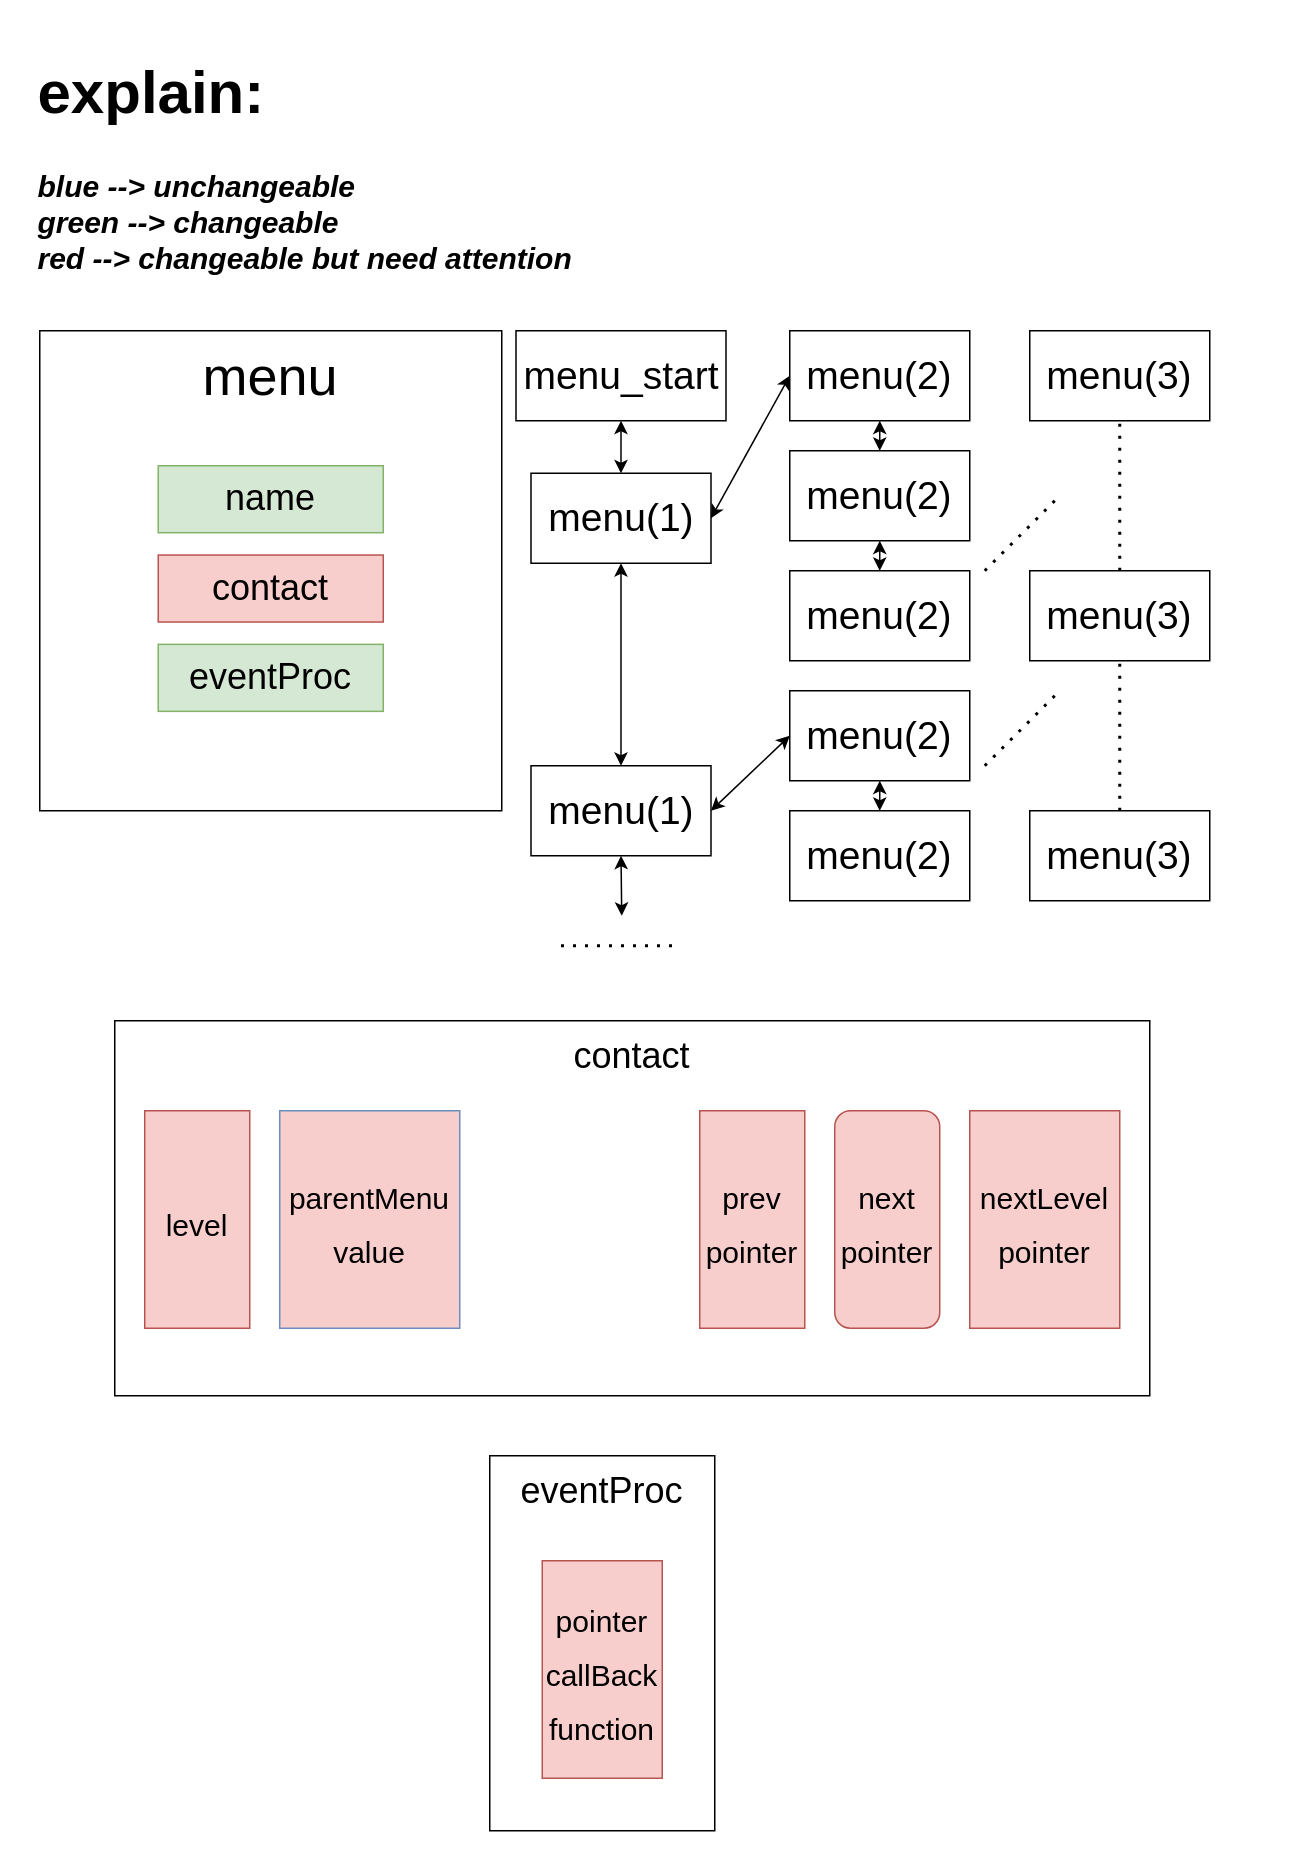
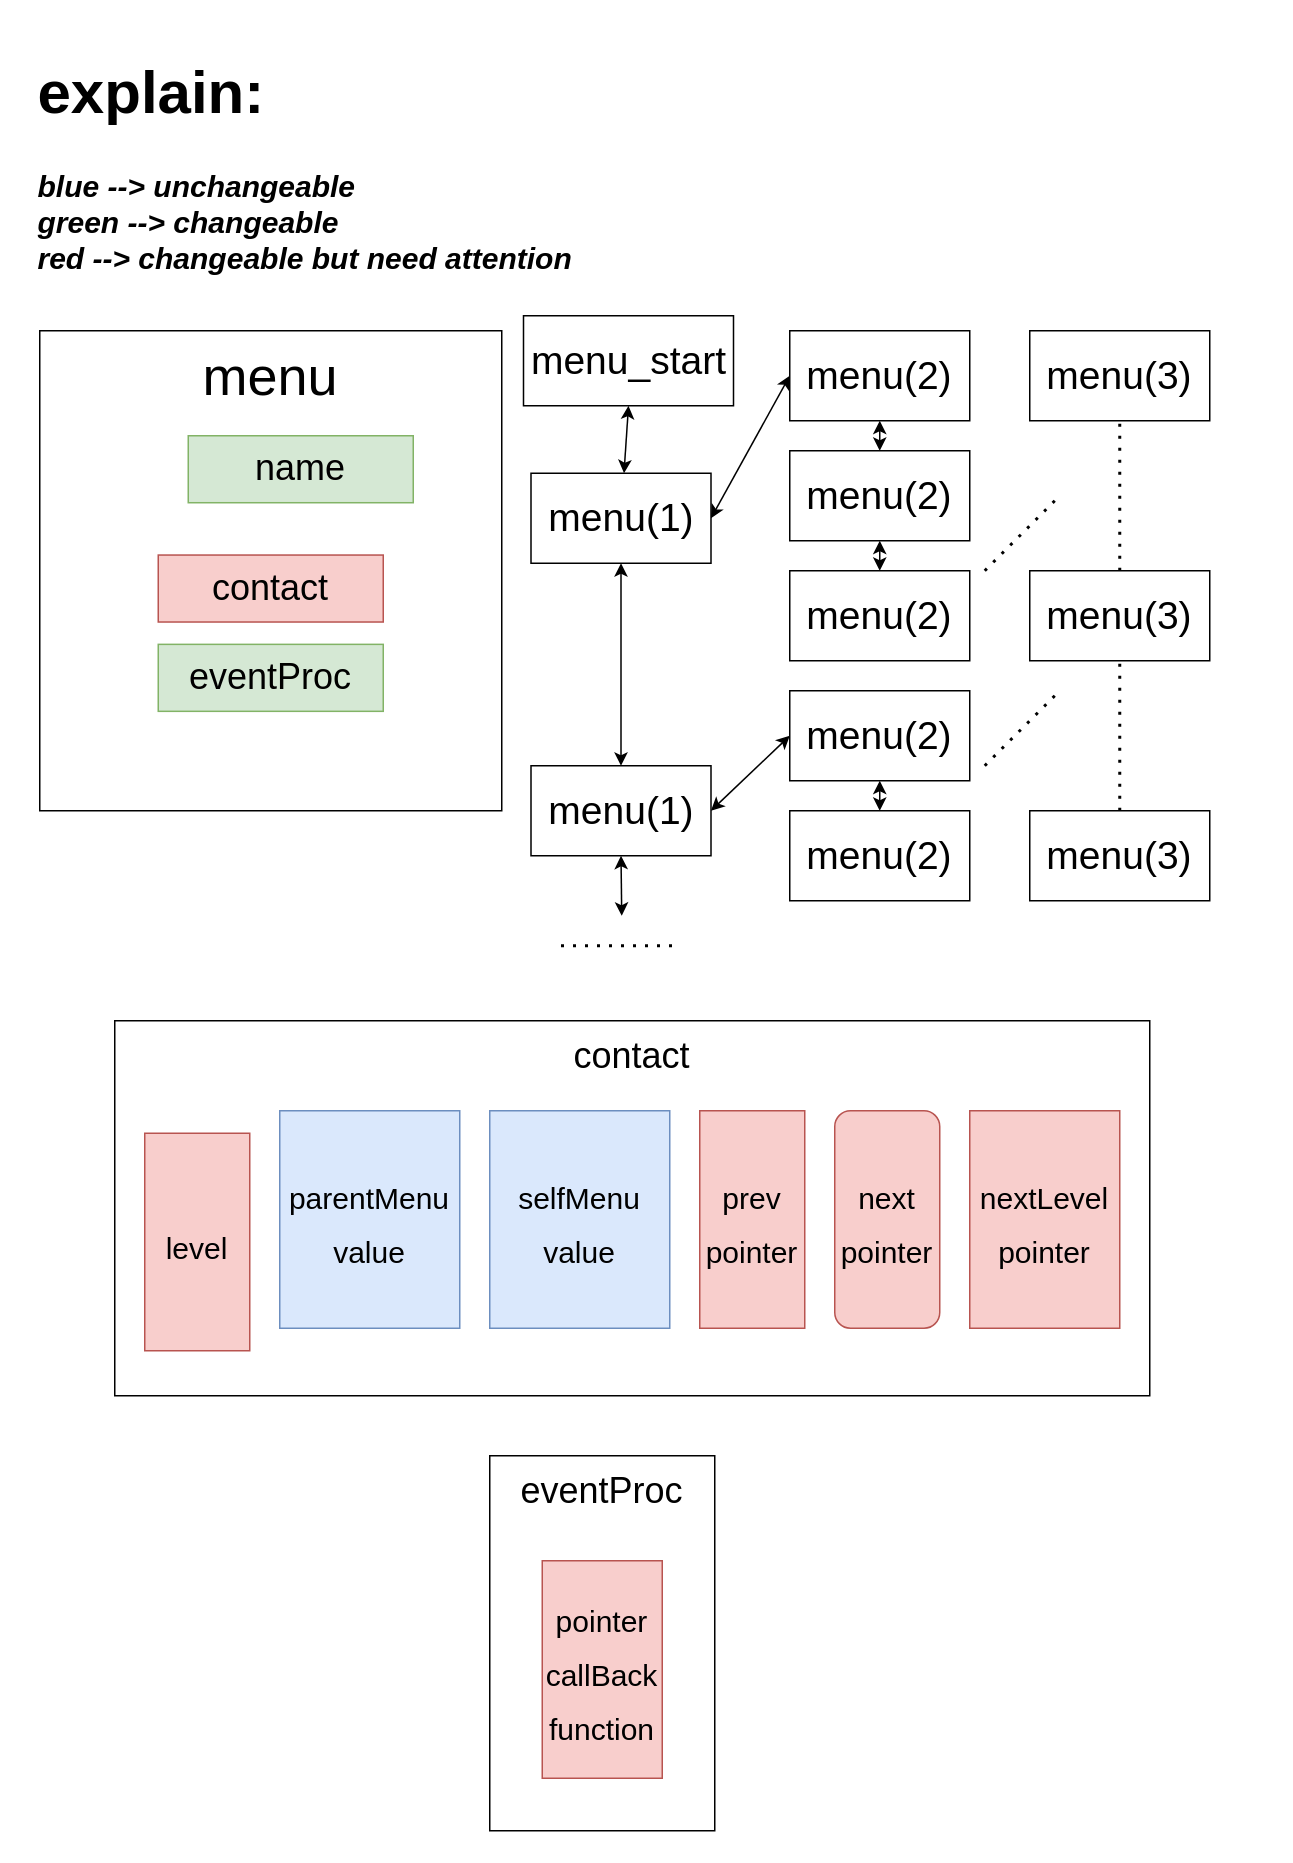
  <mxCell id="0" />
  <mxCell id="1" parent="0" />
  <mxCell id="2" value="&lt;font style=&quot;font-size: 36px&quot;&gt;menu&lt;br&gt;&lt;br&gt;&lt;br&gt;&lt;br&gt;&lt;br&gt;&lt;br&gt;&lt;br&gt;&lt;/font&gt;" style="rounded=0;whiteSpace=wrap;html=1;align=center;" parent="1" vertex="1"><mxGeometry x="26" y="220" width="308" height="320" as="geometry" /></mxCell>
- <mxCell id="3" value="name" style="rounded=0;whiteSpace=wrap;html=1;fontSize=24;fillColor=#d5e8d4;strokeColor=#82b366;" parent="2" vertex="1"><mxGeometry x="79" y="90.0" width="150" height="44.651" as="geometry" /></mxCell>
+ <mxCell id="3" value="name" style="rounded=0;whiteSpace=wrap;html=1;fontSize=24;fillColor=#d5e8d4;strokeColor=#82b366;" parent="2" vertex="1"><mxGeometry x="99" y="70" width="150" height="44.651" as="geometry" /></mxCell>
  <mxCell id="4" value="contact" style="rounded=0;whiteSpace=wrap;html=1;fontSize=24;fillColor=#f8cecc;strokeColor=#b85450;" parent="2" vertex="1"><mxGeometry x="79" y="149.535" width="150" height="44.651" as="geometry" /></mxCell>
  <mxCell id="5" value="eventProc" style="rounded=0;whiteSpace=wrap;html=1;fontSize=24;fillColor=#d5e8d4;strokeColor=#82b366;" parent="2" vertex="1"><mxGeometry x="79" y="209.07" width="150" height="44.651" as="geometry" /></mxCell>
  <mxCell id="6" value="eventProc&lt;br&gt;&lt;br&gt;&lt;br&gt;&lt;br&gt;&lt;br&gt;&lt;br&gt;&lt;br&gt;&lt;br&gt;" style="rounded=0;whiteSpace=wrap;html=1;fontSize=24;" parent="1" vertex="1"><mxGeometry x="326" y="970" width="150" height="250" as="geometry" /></mxCell>
  <mxCell id="7" value="&lt;h1&gt;explain:&lt;/h1&gt;&lt;div&gt;&lt;b&gt;&lt;i&gt;blue --&amp;gt; unchangeable&lt;/i&gt;&lt;/b&gt;&lt;/div&gt;&lt;div&gt;&lt;b&gt;&lt;i&gt;green --&amp;gt; changeable&lt;/i&gt;&lt;/b&gt;&lt;/div&gt;&lt;div&gt;&lt;b&gt;&lt;i&gt;red --&amp;gt; changeable but need attention&lt;/i&gt;&lt;/b&gt;&lt;/div&gt;" style="text;html=1;strokeColor=none;fillColor=none;spacing=5;spacingTop=-20;whiteSpace=wrap;overflow=hidden;rounded=0;fontSize=20;" parent="1" vertex="1"><mxGeometry x="20" y="20" width="820" height="170" as="geometry" /></mxCell>
  <mxCell id="8" value="contact&lt;br&gt;&lt;br&gt;&lt;br&gt;&lt;br&gt;&lt;br&gt;&lt;br&gt;&lt;br&gt;&lt;br&gt;" style="rounded=0;whiteSpace=wrap;html=1;fontSize=24;" parent="1" vertex="1"><mxGeometry x="76" y="680" width="690" height="250" as="geometry" /></mxCell>
  <mxCell id="9" value="&lt;font style=&quot;font-size: 20px&quot;&gt;pointer&lt;br&gt;callBack&lt;br&gt;function&lt;/font&gt;" style="rounded=0;whiteSpace=wrap;html=1;fontSize=30;fillColor=#f8cecc;strokeColor=#b85450;" parent="1" vertex="1"><mxGeometry x="361" y="1040" width="80" height="145" as="geometry" /></mxCell>
  <mxCell id="10" value="&lt;font style=&quot;font-size: 20px&quot;&gt;prev&lt;br&gt;pointer&lt;br&gt;&lt;/font&gt;" style="rounded=0;whiteSpace=wrap;html=1;fontSize=30;fillColor=#f8cecc;strokeColor=#b85450;" parent="1" vertex="1"><mxGeometry x="466" y="740" width="70" height="145" as="geometry" /></mxCell>
  <mxCell id="11" value="&lt;font style=&quot;font-size: 20px&quot;&gt;next&lt;br&gt;pointer&lt;br&gt;&lt;/font&gt;" style="whiteSpace=wrap;html=1;fontSize=30;fillColor=#f8cecc;strokeColor=#b85450;rounded=1;" parent="1" vertex="1"><mxGeometry x="556" y="740" width="70" height="145" as="geometry" /></mxCell>
- <mxCell id="13" value="&lt;font style=&quot;font-size: 20px&quot;&gt;parentMenu&lt;br&gt;value&lt;br&gt;&lt;/font&gt;" style="rounded=0;whiteSpace=wrap;html=1;fontSize=30;fillColor=#f8cecc;strokeColor=#6c8ebf;" parent="1" vertex="1"><mxGeometry x="186" y="740" width="120" height="145" as="geometry" /></mxCell>
- <mxCell id="14" value="&lt;font style=&quot;font-size: 20px&quot;&gt;level&lt;br&gt;&lt;/font&gt;" style="rounded=0;whiteSpace=wrap;html=1;fontSize=30;fillColor=#f8cecc;strokeColor=#b85450;" parent="1" vertex="1"><mxGeometry x="96" y="740" width="70" height="145" as="geometry" /></mxCell>
+ <mxCell id="12" value="&lt;font style=&quot;font-size: 20px&quot;&gt;selfMenu&lt;br&gt;value&lt;br&gt;&lt;/font&gt;" style="rounded=0;whiteSpace=wrap;html=1;fontSize=30;fillColor=#dae8fc;strokeColor=#6c8ebf;" parent="1" vertex="1"><mxGeometry x="326" y="740" width="120" height="145" as="geometry" /></mxCell>
+ <mxCell id="13" value="&lt;font style=&quot;font-size: 20px&quot;&gt;parentMenu&lt;br&gt;value&lt;br&gt;&lt;/font&gt;" style="rounded=0;whiteSpace=wrap;html=1;fontSize=30;fillColor=#dae8fc;strokeColor=#6c8ebf;" parent="1" vertex="1"><mxGeometry x="186" y="740" width="120" height="145" as="geometry" /></mxCell>
+ <mxCell id="14" value="&lt;font style=&quot;font-size: 20px&quot;&gt;level&lt;br&gt;&lt;/font&gt;" style="rounded=0;whiteSpace=wrap;html=1;fontSize=30;fillColor=#f8cecc;strokeColor=#b85450;" parent="1" vertex="1"><mxGeometry x="96" y="755" width="70" height="145" as="geometry" /></mxCell>
  <mxCell id="15" value="&lt;font style=&quot;font-size: 20px&quot;&gt;nextLevel&lt;br&gt;pointer&lt;br&gt;&lt;/font&gt;" style="rounded=0;whiteSpace=wrap;html=1;fontSize=30;fillColor=#f8cecc;strokeColor=#b85450;" parent="1" vertex="1"><mxGeometry x="646" y="740" width="100" height="145" as="geometry" /></mxCell>
  <mxCell id="16" value="&lt;span style=&quot;font-size: 26px&quot;&gt;menu(1)&lt;/span&gt;" style="rounded=0;whiteSpace=wrap;html=1;" parent="1" vertex="1"><mxGeometry x="353.5" y="315" width="120" height="60" as="geometry" /></mxCell>
- <mxCell id="17" value="&lt;font style=&quot;font-size: 26px&quot;&gt;menu_start&lt;br&gt;&lt;/font&gt;" style="rounded=0;whiteSpace=wrap;html=1;" parent="1" vertex="1"><mxGeometry x="343.5" y="220" width="140" height="60" as="geometry" /></mxCell>
+ <mxCell id="17" value="&lt;font style=&quot;font-size: 26px&quot;&gt;menu_start&lt;br&gt;&lt;/font&gt;" style="rounded=0;whiteSpace=wrap;html=1;" parent="1" vertex="1"><mxGeometry x="348.5" y="210" width="140" height="60" as="geometry" /></mxCell>
  <mxCell id="18" value="&lt;span style=&quot;font-size: 26px&quot;&gt;menu(1)&lt;/span&gt;" style="rounded=0;whiteSpace=wrap;html=1;" parent="1" vertex="1"><mxGeometry x="353.5" y="510" width="120" height="60" as="geometry" /></mxCell>
  <mxCell id="19" value="" style="endArrow=none;dashed=1;html=1;dashPattern=1 3;strokeWidth=2;rounded=0;fontSize=26;" parent="1" edge="1"><mxGeometry width="50" height="50" relative="1" as="geometry"><mxPoint x="373.5" y="630" as="sourcePoint" /><mxPoint x="453.5" y="630" as="targetPoint" /></mxGeometry></mxCell>
  <mxCell id="20" value="&lt;span style=&quot;font-size: 26px&quot;&gt;menu(2)&lt;/span&gt;" style="rounded=0;whiteSpace=wrap;html=1;" parent="1" vertex="1"><mxGeometry x="526" y="220" width="120" height="60" as="geometry" /></mxCell>
  <mxCell id="21" value="&lt;span style=&quot;font-size: 26px&quot;&gt;menu(2)&lt;/span&gt;" style="rounded=0;whiteSpace=wrap;html=1;" parent="1" vertex="1"><mxGeometry x="526" y="300" width="120" height="60" as="geometry" /></mxCell>
  <mxCell id="22" value="&lt;span style=&quot;font-size: 26px&quot;&gt;menu(2)&lt;/span&gt;" style="rounded=0;whiteSpace=wrap;html=1;" parent="1" vertex="1"><mxGeometry x="526" y="460" width="120" height="60" as="geometry" /></mxCell>
  <mxCell id="23" value="&lt;span style=&quot;font-size: 26px&quot;&gt;menu(2)&lt;/span&gt;" style="rounded=0;whiteSpace=wrap;html=1;" parent="1" vertex="1"><mxGeometry x="526" y="380" width="120" height="60" as="geometry" /></mxCell>
  <mxCell id="24" value="&lt;span style=&quot;font-size: 26px&quot;&gt;menu(2)&lt;/span&gt;" style="rounded=0;whiteSpace=wrap;html=1;" parent="1" vertex="1"><mxGeometry x="526" y="540" width="120" height="60" as="geometry" /></mxCell>
  <mxCell id="25" value="" style="endArrow=classic;startArrow=classic;html=1;rounded=0;entryX=0.5;entryY=1;entryDx=0;entryDy=0;" parent="1" source="16" target="17" edge="1"><mxGeometry width="50" height="50" relative="1" as="geometry"><mxPoint x="416" y="450" as="sourcePoint" /><mxPoint x="466" y="400" as="targetPoint" /></mxGeometry></mxCell>
  <mxCell id="26" value="" style="endArrow=classic;startArrow=classic;html=1;rounded=0;entryX=0.5;entryY=1;entryDx=0;entryDy=0;exitX=0.5;exitY=0;exitDx=0;exitDy=0;" parent="1" source="18" target="16" edge="1"><mxGeometry width="50" height="50" relative="1" as="geometry"><mxPoint x="386" y="470" as="sourcePoint" /><mxPoint x="436" y="420" as="targetPoint" /></mxGeometry></mxCell>
  <mxCell id="27" value="" style="endArrow=classic;startArrow=classic;html=1;rounded=0;entryX=0.5;entryY=1;entryDx=0;entryDy=0;" parent="1" target="18" edge="1"><mxGeometry width="50" height="50" relative="1" as="geometry"><mxPoint x="414" y="610" as="sourcePoint" /><mxPoint x="506" y="590" as="targetPoint" /></mxGeometry></mxCell>
  <mxCell id="28" value="" style="endArrow=classic;startArrow=classic;html=1;rounded=0;entryX=0;entryY=0.5;entryDx=0;entryDy=0;exitX=1;exitY=0.5;exitDx=0;exitDy=0;" parent="1" source="16" target="20" edge="1"><mxGeometry width="50" height="50" relative="1" as="geometry"><mxPoint x="456" y="440" as="sourcePoint" /><mxPoint x="506" y="390" as="targetPoint" /></mxGeometry></mxCell>
  <mxCell id="29" value="" style="endArrow=classic;startArrow=classic;html=1;rounded=0;entryX=0;entryY=0.5;entryDx=0;entryDy=0;exitX=1;exitY=0.5;exitDx=0;exitDy=0;" parent="1" source="18" target="22" edge="1"><mxGeometry width="50" height="50" relative="1" as="geometry"><mxPoint x="686" y="330" as="sourcePoint" /><mxPoint x="736" y="280" as="targetPoint" /></mxGeometry></mxCell>
  <mxCell id="30" value="" style="endArrow=classic;startArrow=classic;html=1;rounded=0;entryX=0.5;entryY=1;entryDx=0;entryDy=0;exitX=0.5;exitY=0;exitDx=0;exitDy=0;" parent="1" source="21" target="20" edge="1"><mxGeometry width="50" height="50" relative="1" as="geometry"><mxPoint x="736" y="360" as="sourcePoint" /><mxPoint x="786" y="310" as="targetPoint" /></mxGeometry></mxCell>
  <mxCell id="31" value="" style="endArrow=classic;startArrow=classic;html=1;rounded=0;entryX=0.5;entryY=1;entryDx=0;entryDy=0;exitX=0.5;exitY=0;exitDx=0;exitDy=0;" parent="1" source="23" target="21" edge="1"><mxGeometry width="50" height="50" relative="1" as="geometry"><mxPoint x="596" y="310" as="sourcePoint" /><mxPoint x="596" y="290" as="targetPoint" /></mxGeometry></mxCell>
  <mxCell id="32" value="" style="endArrow=classic;startArrow=classic;html=1;rounded=0;entryX=0.5;entryY=1;entryDx=0;entryDy=0;exitX=0.5;exitY=0;exitDx=0;exitDy=0;" parent="1" source="24" target="22" edge="1"><mxGeometry width="50" height="50" relative="1" as="geometry"><mxPoint x="606" y="320" as="sourcePoint" /><mxPoint x="606" y="300" as="targetPoint" /></mxGeometry></mxCell>
  <mxCell id="33" value="&lt;span style=&quot;font-size: 26px&quot;&gt;menu(3)&lt;/span&gt;" style="rounded=0;whiteSpace=wrap;html=1;" parent="1" vertex="1"><mxGeometry x="686" y="220" width="120" height="60" as="geometry" /></mxCell>
  <mxCell id="34" value="&lt;span style=&quot;font-size: 26px&quot;&gt;menu(3)&lt;/span&gt;" style="rounded=0;whiteSpace=wrap;html=1;" parent="1" vertex="1"><mxGeometry x="686" y="380" width="120" height="60" as="geometry" /></mxCell>
  <mxCell id="35" value="&lt;span style=&quot;font-size: 26px&quot;&gt;menu(3)&lt;/span&gt;" style="rounded=0;whiteSpace=wrap;html=1;" parent="1" vertex="1"><mxGeometry x="686" y="540" width="120" height="60" as="geometry" /></mxCell>
  <mxCell id="36" value="" style="endArrow=none;dashed=1;html=1;dashPattern=1 3;strokeWidth=2;rounded=0;entryX=0.5;entryY=1;entryDx=0;entryDy=0;exitX=0.5;exitY=0;exitDx=0;exitDy=0;" parent="1" source="34" target="33" edge="1"><mxGeometry width="50" height="50" relative="1" as="geometry"><mxPoint x="726" y="350" as="sourcePoint" /><mxPoint x="776" y="300" as="targetPoint" /></mxGeometry></mxCell>
  <mxCell id="37" value="" style="endArrow=none;dashed=1;html=1;dashPattern=1 3;strokeWidth=2;rounded=0;entryX=0.5;entryY=1;entryDx=0;entryDy=0;exitX=0.5;exitY=0;exitDx=0;exitDy=0;" parent="1" source="35" target="34" edge="1"><mxGeometry width="50" height="50" relative="1" as="geometry"><mxPoint x="756" y="390" as="sourcePoint" /><mxPoint x="756" y="290" as="targetPoint" /></mxGeometry></mxCell>
  <mxCell id="38" value="" style="endArrow=none;dashed=1;html=1;dashPattern=1 3;strokeWidth=2;rounded=0;" parent="1" edge="1"><mxGeometry width="50" height="50" relative="1" as="geometry"><mxPoint x="656" y="380" as="sourcePoint" /><mxPoint x="706" y="330" as="targetPoint" /></mxGeometry></mxCell>
  <mxCell id="39" value="" style="endArrow=none;dashed=1;html=1;dashPattern=1 3;strokeWidth=2;rounded=0;" parent="1" edge="1"><mxGeometry width="50" height="50" relative="1" as="geometry"><mxPoint x="656" y="510" as="sourcePoint" /><mxPoint x="706" y="460" as="targetPoint" /></mxGeometry></mxCell>
